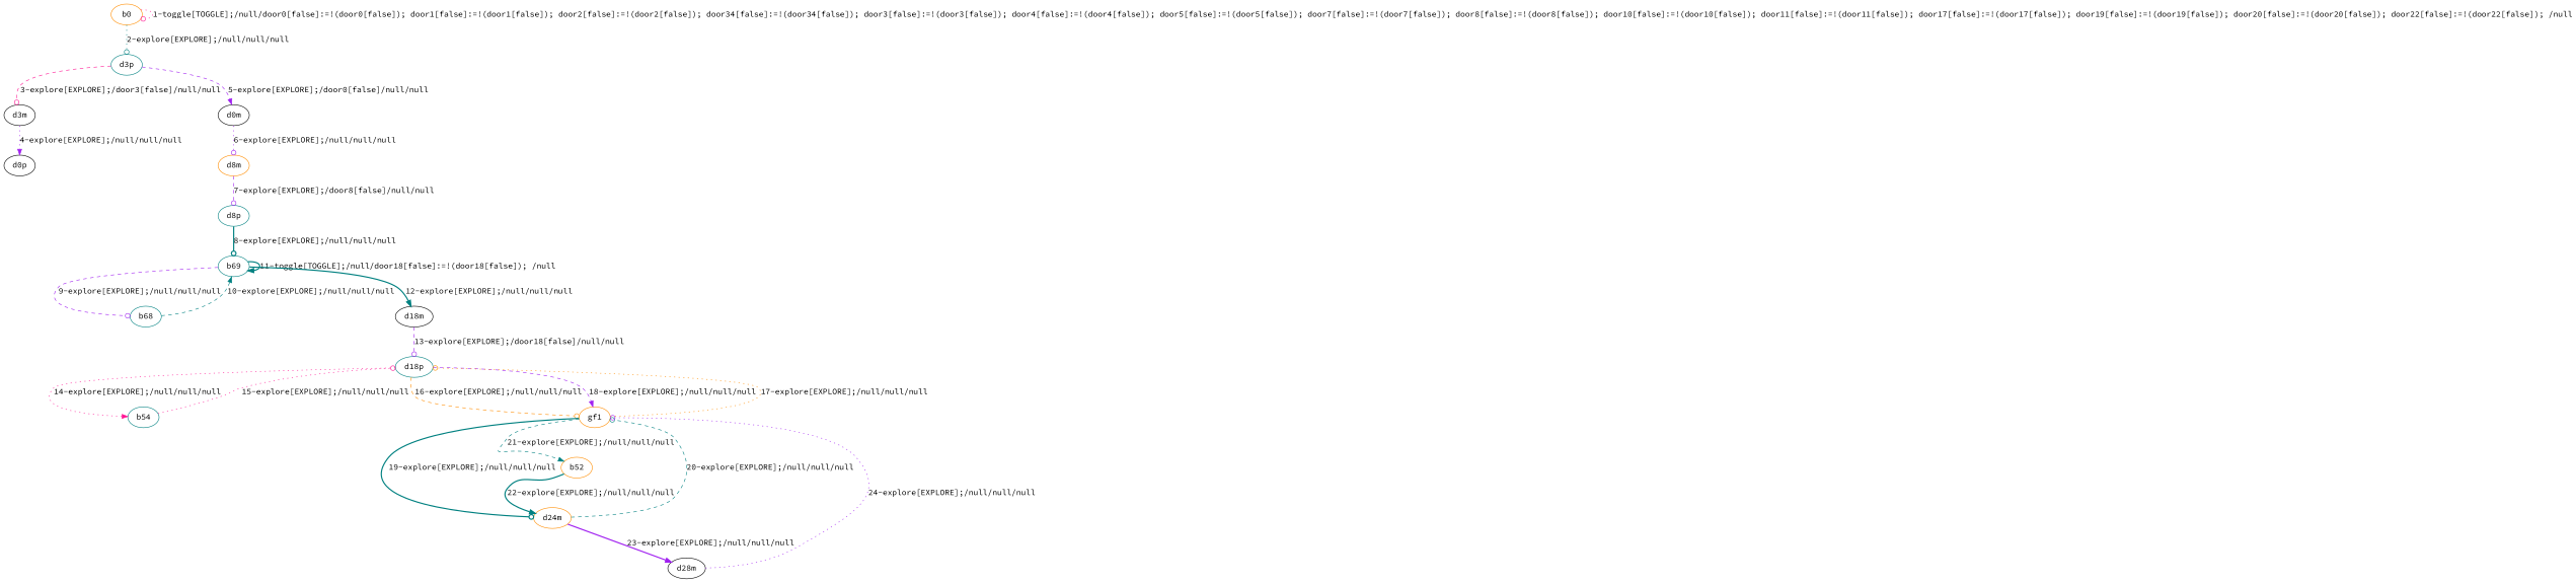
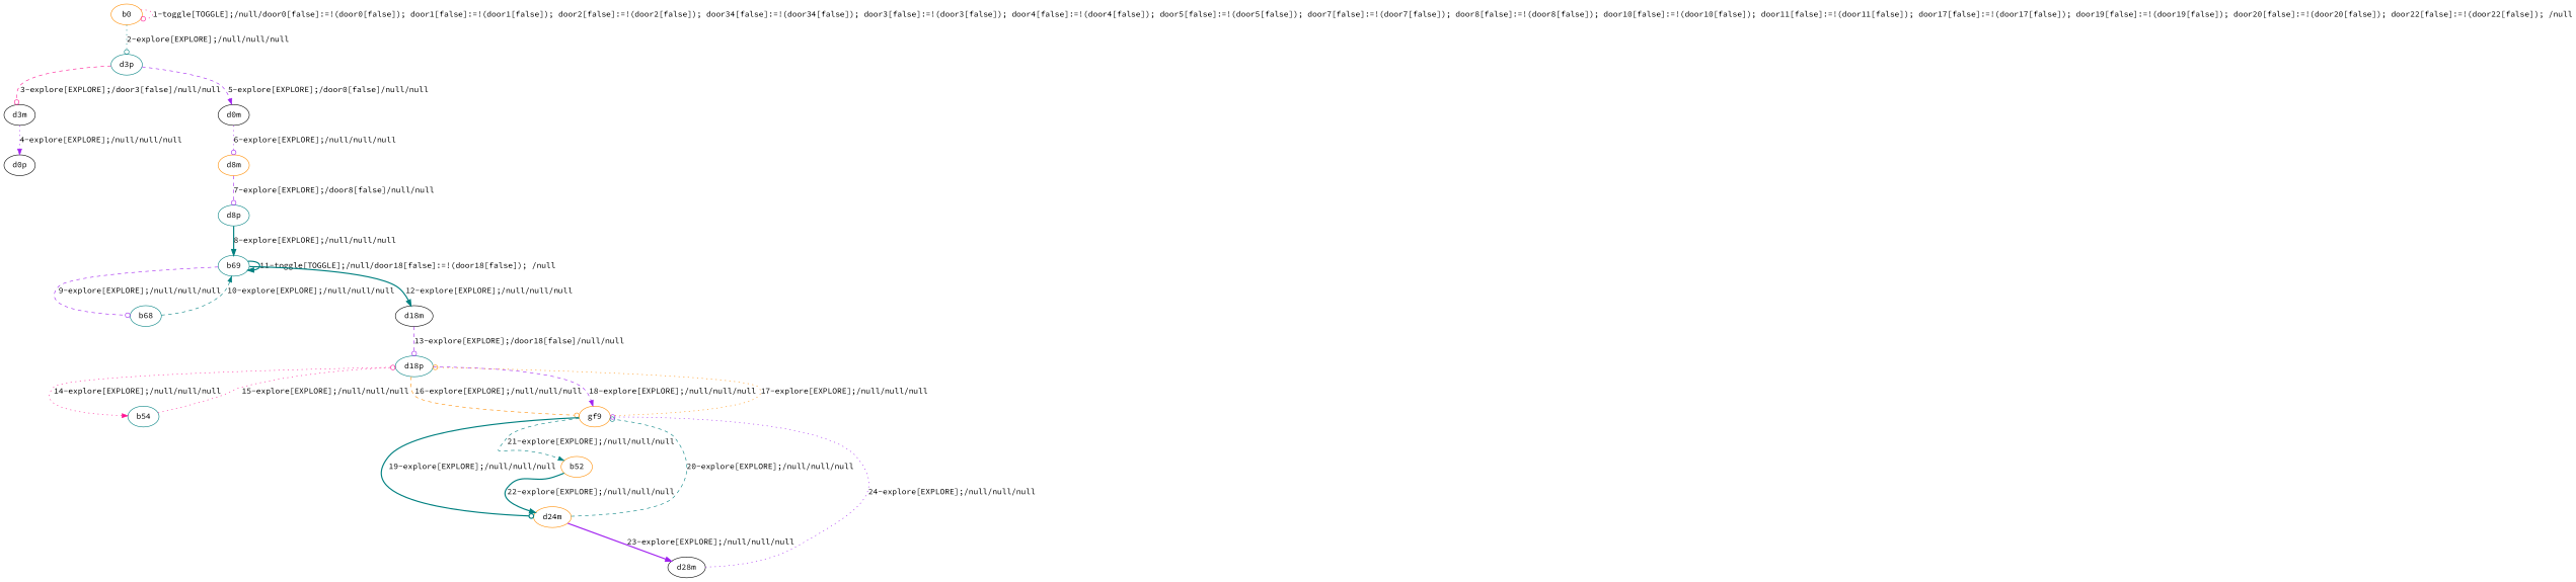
  digraph {
    fontname="Source Code Pro"
    node [color=teal fontname="Source Code Pro"]
    edge [arrowhead=odot color=teal fontname="Source Code Pro" style=dashed]
    b0 [color=darkorange]
    d3p
    d3m [color=black]
    d0m [color=black]
    d0p [color=black]
    d8m [color=darkorange]
    d8p
    b69
    b68
    d18m [color=black]
    d18p
    b54
-   gf1 [color=darkorange]
+   gf1 [color=darkorange label=gf9]
    d24m [color=darkorange]
    b52 [color=darkorange]
    d28m [color=black]
    b0 -> b0 [color=deeppink label="1-toggle[TOGGLE];/null/door0[false]:=!(door0[false]); door1[false]:=!(door1[false]); door2[false]:=!(door2[false]); door34[false]:=!(door34[false]); door3[false]:=!(door3[false]); door4[false]:=!(door4[false]); door5[false]:=!(door5[false]); door7[false]:=!(door7[false]); door8[false]:=!(door8[false]); door10[false]:=!(door10[false]); door11[false]:=!(door11[false]); door17[false]:=!(door17[false]); door19[false]:=!(door19[false]); door20[false]:=!(door20[false]); door22[false]:=!(door22[false]); /null" style=dotted]
    b0 -> d3p [label="2-explore[EXPLORE];/null/null/null" style=dotted]
    d3p -> d3m [color=deeppink label="3-explore[EXPLORE];/door3[false]/null/null"]
    d3p -> d0m [arrowhead=normal color=purple label="5-explore[EXPLORE];/door0[false]/null/null"]
    d3m -> d0p [arrowhead=normal color=purple label="4-explore[EXPLORE];/null/null/null" style=dotted]
    d0m -> d8m [color=purple label="6-explore[EXPLORE];/null/null/null" style=dotted]
    d8m -> d8p [color=purple label="7-explore[EXPLORE];/door8[false]/null/null"]
-   d8p -> b69 [label="8-explore[EXPLORE];/null/null/null" style=bold]
+   d8p -> b69 [arrowhead=normal label="8-explore[EXPLORE];/null/null/null" style=bold]
    b69 -> b69 [arrowhead=normal label="11-toggle[TOGGLE];/null/door18[false]:=!(door18[false]); /null" style=bold]
    b69 -> b68 [color=purple label="9-explore[EXPLORE];/null/null/null"]
    b69 -> d18m [arrowhead=normal label="12-explore[EXPLORE];/null/null/null" style=bold]
    b68 -> b69 [arrowhead=normal label="10-explore[EXPLORE];/null/null/null"]
    d18m -> d18p [color=purple label="13-explore[EXPLORE];/door18[false]/null/null"]
    d18p -> b54 [arrowhead=normal color=deeppink label="14-explore[EXPLORE];/null/null/null" style=dotted]
    d18p -> gf1 [color=darkorange label="16-explore[EXPLORE];/null/null/null"]
    d18p -> gf1 [arrowhead=normal color=purple label="18-explore[EXPLORE];/null/null/null"]
    b54 -> d18p [color=deeppink label="15-explore[EXPLORE];/null/null/null" style=dotted]
    gf1 -> d18p [color=darkorange label="17-explore[EXPLORE];/null/null/null" style=dotted]
    gf1 -> d24m [label="19-explore[EXPLORE];/null/null/null" style=bold]
    gf1 -> b52 [arrowhead=normal label="21-explore[EXPLORE];/null/null/null"]
    d24m -> gf1 [label="20-explore[EXPLORE];/null/null/null"]
    d24m -> d28m [arrowhead=normal color=purple label="23-explore[EXPLORE];/null/null/null" style=bold]
    b52 -> d24m [arrowhead=normal label="22-explore[EXPLORE];/null/null/null" style=bold]
    d28m -> gf1 [color=purple label="24-explore[EXPLORE];/null/null/null" style=dotted]
  }
